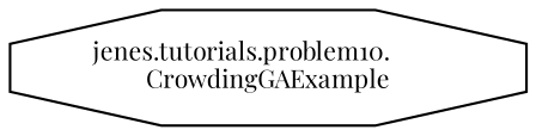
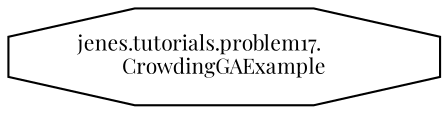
  digraph {
    rankdir=LR
    fontname="Playfair Display"
-   n1 [color=black fillcolor=white fontname="Playfair Display" fontsize=10 height=0.2 label="jenes.tutorials.problem10.\lCrowdingGAExample" shape=octagon style=filled width=0.4]
+   n1 [color=black fillcolor=white fontname="Playfair Display" fontsize=10 height=0.2 label="jenes.tutorials.problem17.\lCrowdingGAExample" shape=octagon style=filled width=0.4]
  }
